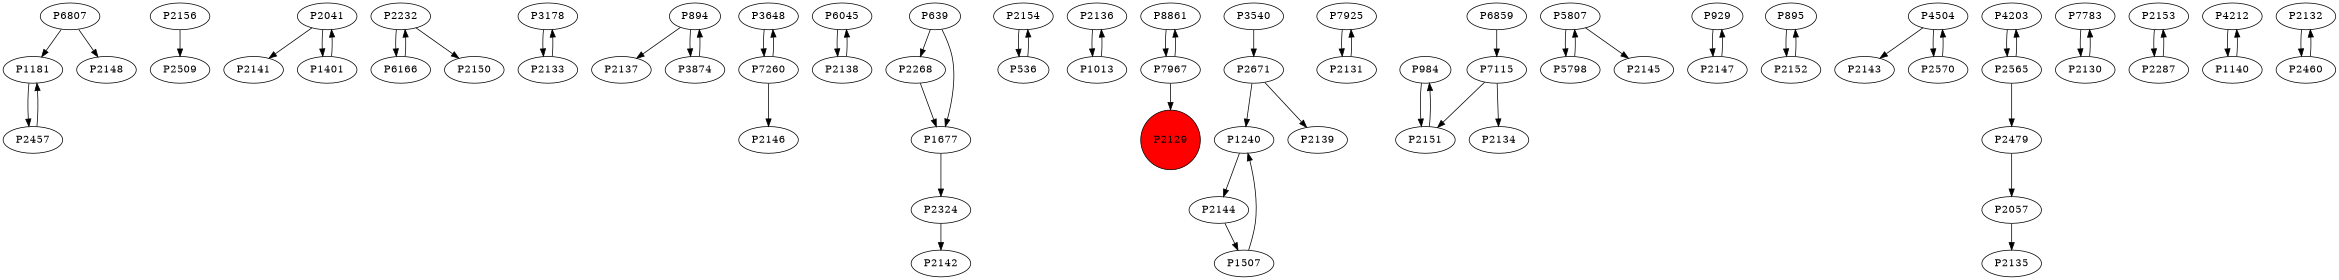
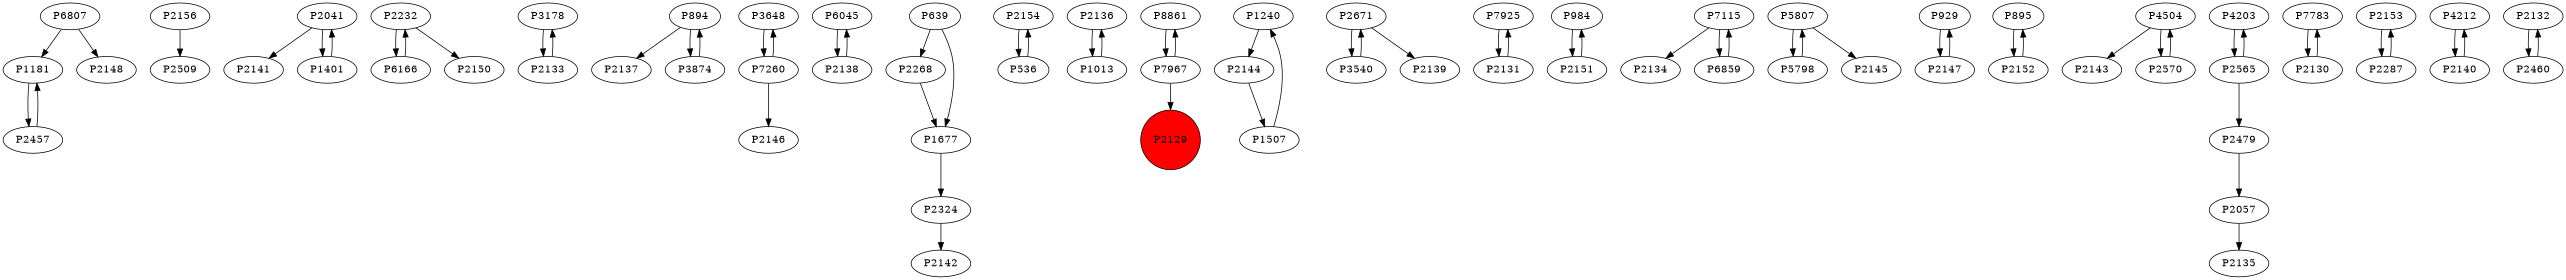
  digraph {
    P1181
    P2457
    P6807
    P2148
    P2156
    P2509
    P2041
    P2141
    P1401
    P2232
    P6166
    P2150
    P3178
    P2133
    P894
    P2137
    P3874
    P3648
    P7260
    P2146
    P6045
    P2138
    P2268
    P1677
    P639
    P2324
    P2142
    P2154
    P536
    P2136
    P1013
    n32 [label=P8861]
    P7967
    P2129 [fillcolor=red shape=circle style=filled]
    P1240
    P2144
    P1507
    P2671
    P3540
    P2139
    P7925
    P2131
    P984
    P2151
    P7115
    P2134
    P6859
    P5807
    P5798
    P2145
    P929
    P2147
    P895
    P2152
    P4504
    P2143
    P2570
    P4203
    P2565
    P2479
    P2057
    P7783
    P2130
    P2135
    P2153
    P2287
    P4212
-   P2140 [label=P1140]
+   P2140
    P2132
    P2460
    P1181 -> P2457
    P2457 -> P1181
    P6807 -> P1181
    P6807 -> P2148
    P2156 -> P2509
    P2041 -> P2141
    P2041 -> P1401
    P1401 -> P2041
    P2232 -> P6166
    P2232 -> P2150
    P6166 -> P2232
    P3178 -> P2133
    P2133 -> P3178
    P894 -> P2137
    P894 -> P3874
    P3874 -> P894
    P3648 -> P7260
    P7260 -> P3648
    P7260 -> P2146
    P6045 -> P2138
    P2138 -> P6045
    P2268 -> P1677
    P1677 -> P2324
    P639 -> P2268
    P639 -> P1677
    P2324 -> P2142
    P2154 -> P536
    P536 -> P2154
    P2136 -> P1013
    P1013 -> P2136
    n32 -> P7967
    P7967 -> n32
    P7967 -> P2129
    P1240 -> P2144
    P2144 -> P1507
    P1507 -> P1240
-   P2671 -> P1240
+   P2671 -> P3540
    P2671 -> P2139
    P3540 -> P2671
    P7925 -> P2131
    P2131 -> P7925
    P984 -> P2151
    P2151 -> P984
    P7115 -> P2134
-   P7115 -> P2151
+   P7115 -> P6859
    P6859 -> P7115
    P5807 -> P5798
    P5807 -> P2145
    P5798 -> P5807
    P929 -> P2147
    P2147 -> P929
    P895 -> P2152
    P2152 -> P895
    P4504 -> P2143
    P4504 -> P2570
    P2570 -> P4504
    P4203 -> P2565
    P2565 -> P4203
    P2565 -> P2479
    P2479 -> P2057
    P2057 -> P2135
    P7783 -> P2130
    P2130 -> P7783
    P2153 -> P2287
    P2287 -> P2153
    P4212 -> P2140
    P2140 -> P4212
    P2132 -> P2460
    P2460 -> P2132
  }
